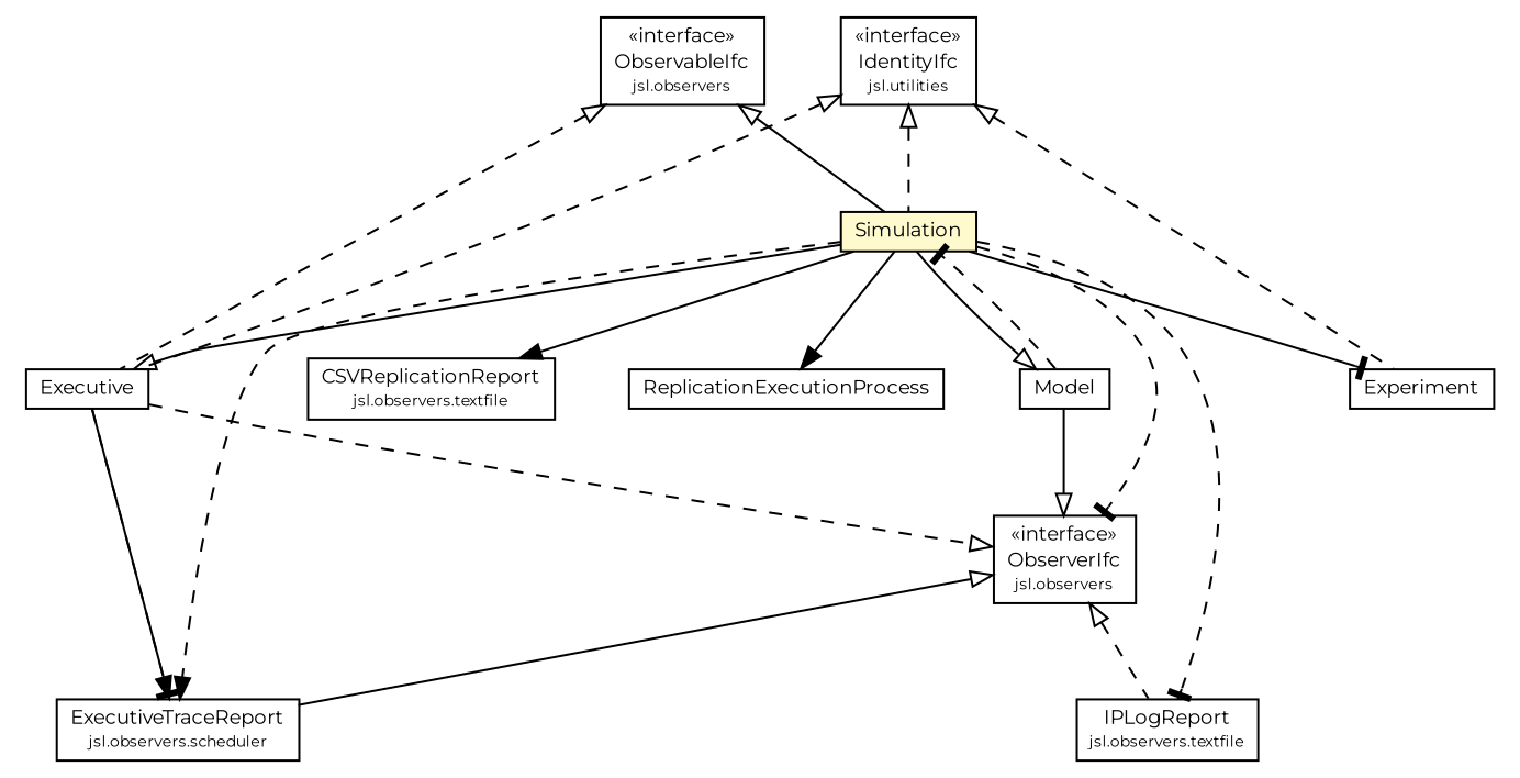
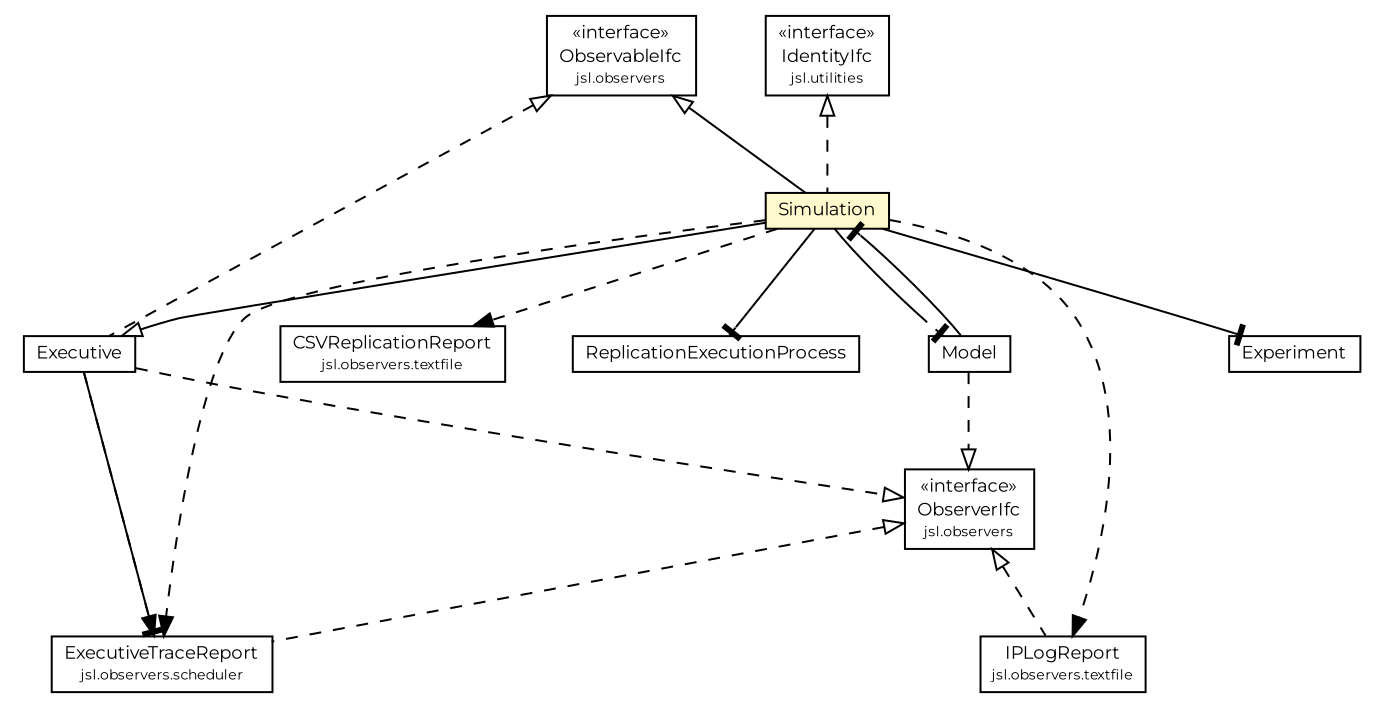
  digraph {
    fontname=Montserrat
    nodesep=0.25
    ranksep=0.5
    node [fontcolor=black fontname=Montserrat fontsize=9.0 shape=plaintext]
    edge [color=black fontcolor=black fontname=Montserrat fontsize=10.0 headport=p labelfontname=Helvetica labelfontsize=10 tailport=p style=dashed]
    n1 [label=<<table title="jsl.modeling.Simulation" border="0" cellborder="1" cellspacing="0" cellpadding="2" port="p" bgcolor="lemonChiffon" href="./Simulation.html"> 		<tr><td><table border="0" cellspacing="0" cellpadding="1"> <tr><td align="center" balign="center"> Simulation </td></tr> 		</table></td></tr> 		</table>>]
    n2 [label=<<table title="jsl.modeling.Simulation.ReplicationExecutionProcess" border="0" cellborder="1" cellspacing="0" cellpadding="2" port="p" href="./Simulation.ReplicationExecutionProcess.html"> 		<tr><td><table border="0" cellspacing="0" cellpadding="1"> <tr><td align="center" balign="center"> ReplicationExecutionProcess </td></tr> 		</table></td></tr> 		</table>>]
    n3 [label=<<table title="jsl.modeling.Model" border="0" cellborder="1" cellspacing="0" cellpadding="2" port="p" href="./Model.html"> 		<tr><td><table border="0" cellspacing="0" cellpadding="1"> <tr><td align="center" balign="center"> Model </td></tr> 		</table></td></tr> 		</table>>]
    n4 [label=<<table title="jsl.modeling.Experiment" border="0" cellborder="1" cellspacing="0" cellpadding="2" port="p" href="./Experiment.html"> 		<tr><td><table border="0" cellspacing="0" cellpadding="1"> <tr><td align="center" balign="center"> Experiment </td></tr> 		</table></td></tr> 		</table>>]
    n5 [label=<<table title="jsl.modeling.Executive" border="0" cellborder="1" cellspacing="0" cellpadding="2" port="p" href="./Executive.html"> 		<tr><td><table border="0" cellspacing="0" cellpadding="1"> <tr><td align="center" balign="center"> Executive </td></tr> 		</table></td></tr> 		</table>>]
    n6 [label=<<table title="jsl.observers.ObserverIfc" border="0" cellborder="1" cellspacing="0" cellpadding="2" port="p" href="../observers/ObserverIfc.html"> 		<tr><td><table border="0" cellspacing="0" cellpadding="1"> <tr><td align="center" balign="center"> &#171;interface&#187; </td></tr> <tr><td align="center" balign="center"> ObserverIfc </td></tr> <tr><td align="center" balign="center"><font point-size="7.0"> jsl.observers </font></td></tr> 		</table></td></tr> 		</table>>]
    n7 [label=<<table title="jsl.observers.scheduler.ExecutiveTraceReport" border="0" cellborder="1" cellspacing="0" cellpadding="2" port="p" href="../observers/scheduler/ExecutiveTraceReport.html"> 		<tr><td><table border="0" cellspacing="0" cellpadding="1"> <tr><td align="center" balign="center"> ExecutiveTraceReport </td></tr> <tr><td align="center" balign="center"><font point-size="7.0"> jsl.observers.scheduler </font></td></tr> 		</table></td></tr> 		</table>>]
    n8 [label=<<table title="jsl.observers.textfile.IPLogReport" border="0" cellborder="1" cellspacing="0" cellpadding="2" port="p" href="../observers/textfile/IPLogReport.html"> 		<tr><td><table border="0" cellspacing="0" cellpadding="1"> <tr><td align="center" balign="center"> IPLogReport </td></tr> <tr><td align="center" balign="center"><font point-size="7.0"> jsl.observers.textfile </font></td></tr> 		</table></td></tr> 		</table>>]
    n9 [label=<<table title="jsl.observers.textfile.CSVReplicationReport" border="0" cellborder="1" cellspacing="0" cellpadding="2" port="p" href="../observers/textfile/CSVReplicationReport.html"> 		<tr><td><table border="0" cellspacing="0" cellpadding="1"> <tr><td align="center" balign="center"> CSVReplicationReport </td></tr> <tr><td align="center" balign="center"><font point-size="7.0"> jsl.observers.textfile </font></td></tr> 		</table></td></tr> 		</table>>]
    n10 [label=<<table title="jsl.observers.ObservableIfc" border="0" cellborder="1" cellspacing="0" cellpadding="2" port="p" href="../observers/ObservableIfc.html"> 		<tr><td><table border="0" cellspacing="0" cellpadding="1"> <tr><td align="center" balign="center"> &#171;interface&#187; </td></tr> <tr><td align="center" balign="center"> ObservableIfc </td></tr> <tr><td align="center" balign="center"><font point-size="7.0"> jsl.observers </font></td></tr> 		</table></td></tr> 		</table>>]
    n11 [label=<<table title="jsl.utilities.IdentityIfc" border="0" cellborder="1" cellspacing="0" cellpadding="2" port="p" href="../utilities/IdentityIfc.html"> 		<tr><td><table border="0" cellspacing="0" cellpadding="1"> <tr><td align="center" balign="center"> &#171;interface&#187; </td></tr> <tr><td align="center" balign="center"> IdentityIfc </td></tr> <tr><td align="center" balign="center"><font point-size="7.0"> jsl.utilities </font></td></tr> 		</table></td></tr> 		</table>>]
-   n1 -> n2 [arrowhead=normal style=""]
-   n1 -> n3 [arrowhead=onormal style=""]
+   n1 -> n2 [arrowhead=tee style=""]
+   n1 -> n3 [arrowhead=tee style=""]
    n1 -> n4 [arrowhead=tee style=""]
    n1 -> n5 [arrowhead=onormal style=""]
-   n1 -> n6 [arrowhead=tee]
    n1 -> n7 [arrowhead=normal]
-   n1 -> n8 [arrowhead=tee]
-   n1 -> n9 [arrowhead=normal style=""]
-   n3 -> n1 [arrowhead=tee]
-   n3 -> n6 [arrowhead=onormal style=solid]
+   n1 -> n8 [arrowhead=normal]
+   n1 -> n9 [arrowhead=normal]
+   n3 -> n1 [arrowhead=tee style=""]
+   n3 -> n6 [arrowhead=onormal]
    n5 -> n6 [arrowhead=onormal]
    n5 -> n7 [arrowhead=tee style=""]
    n5 -> n7 [arrowhead=normal]
-   n6 -> n7 [arrowtail=empty dir=back fontsize=10 style=solid color="" fontcolor=""]
+   n6 -> n7 [arrowtail=empty dir=back fontsize=10 color="" fontcolor=""]
    n6 -> n8 [arrowtail=empty dir=back fontsize=10 color="" fontcolor=""]
    n10 -> n1 [arrowtail=empty dir=back fontsize=10 style=solid color="" fontcolor=""]
    n10 -> n5 [arrowtail=empty dir=back fontsize=10 color="" fontcolor=""]
    n11 -> n1 [arrowtail=empty dir=back fontsize=10 color="" fontcolor=""]
-   n11 -> n4 [arrowtail=empty dir=back fontsize=10 color="" fontcolor=""]
-   n11 -> n5 [arrowtail=empty dir=back fontsize=10 color="" fontcolor=""]
  }
